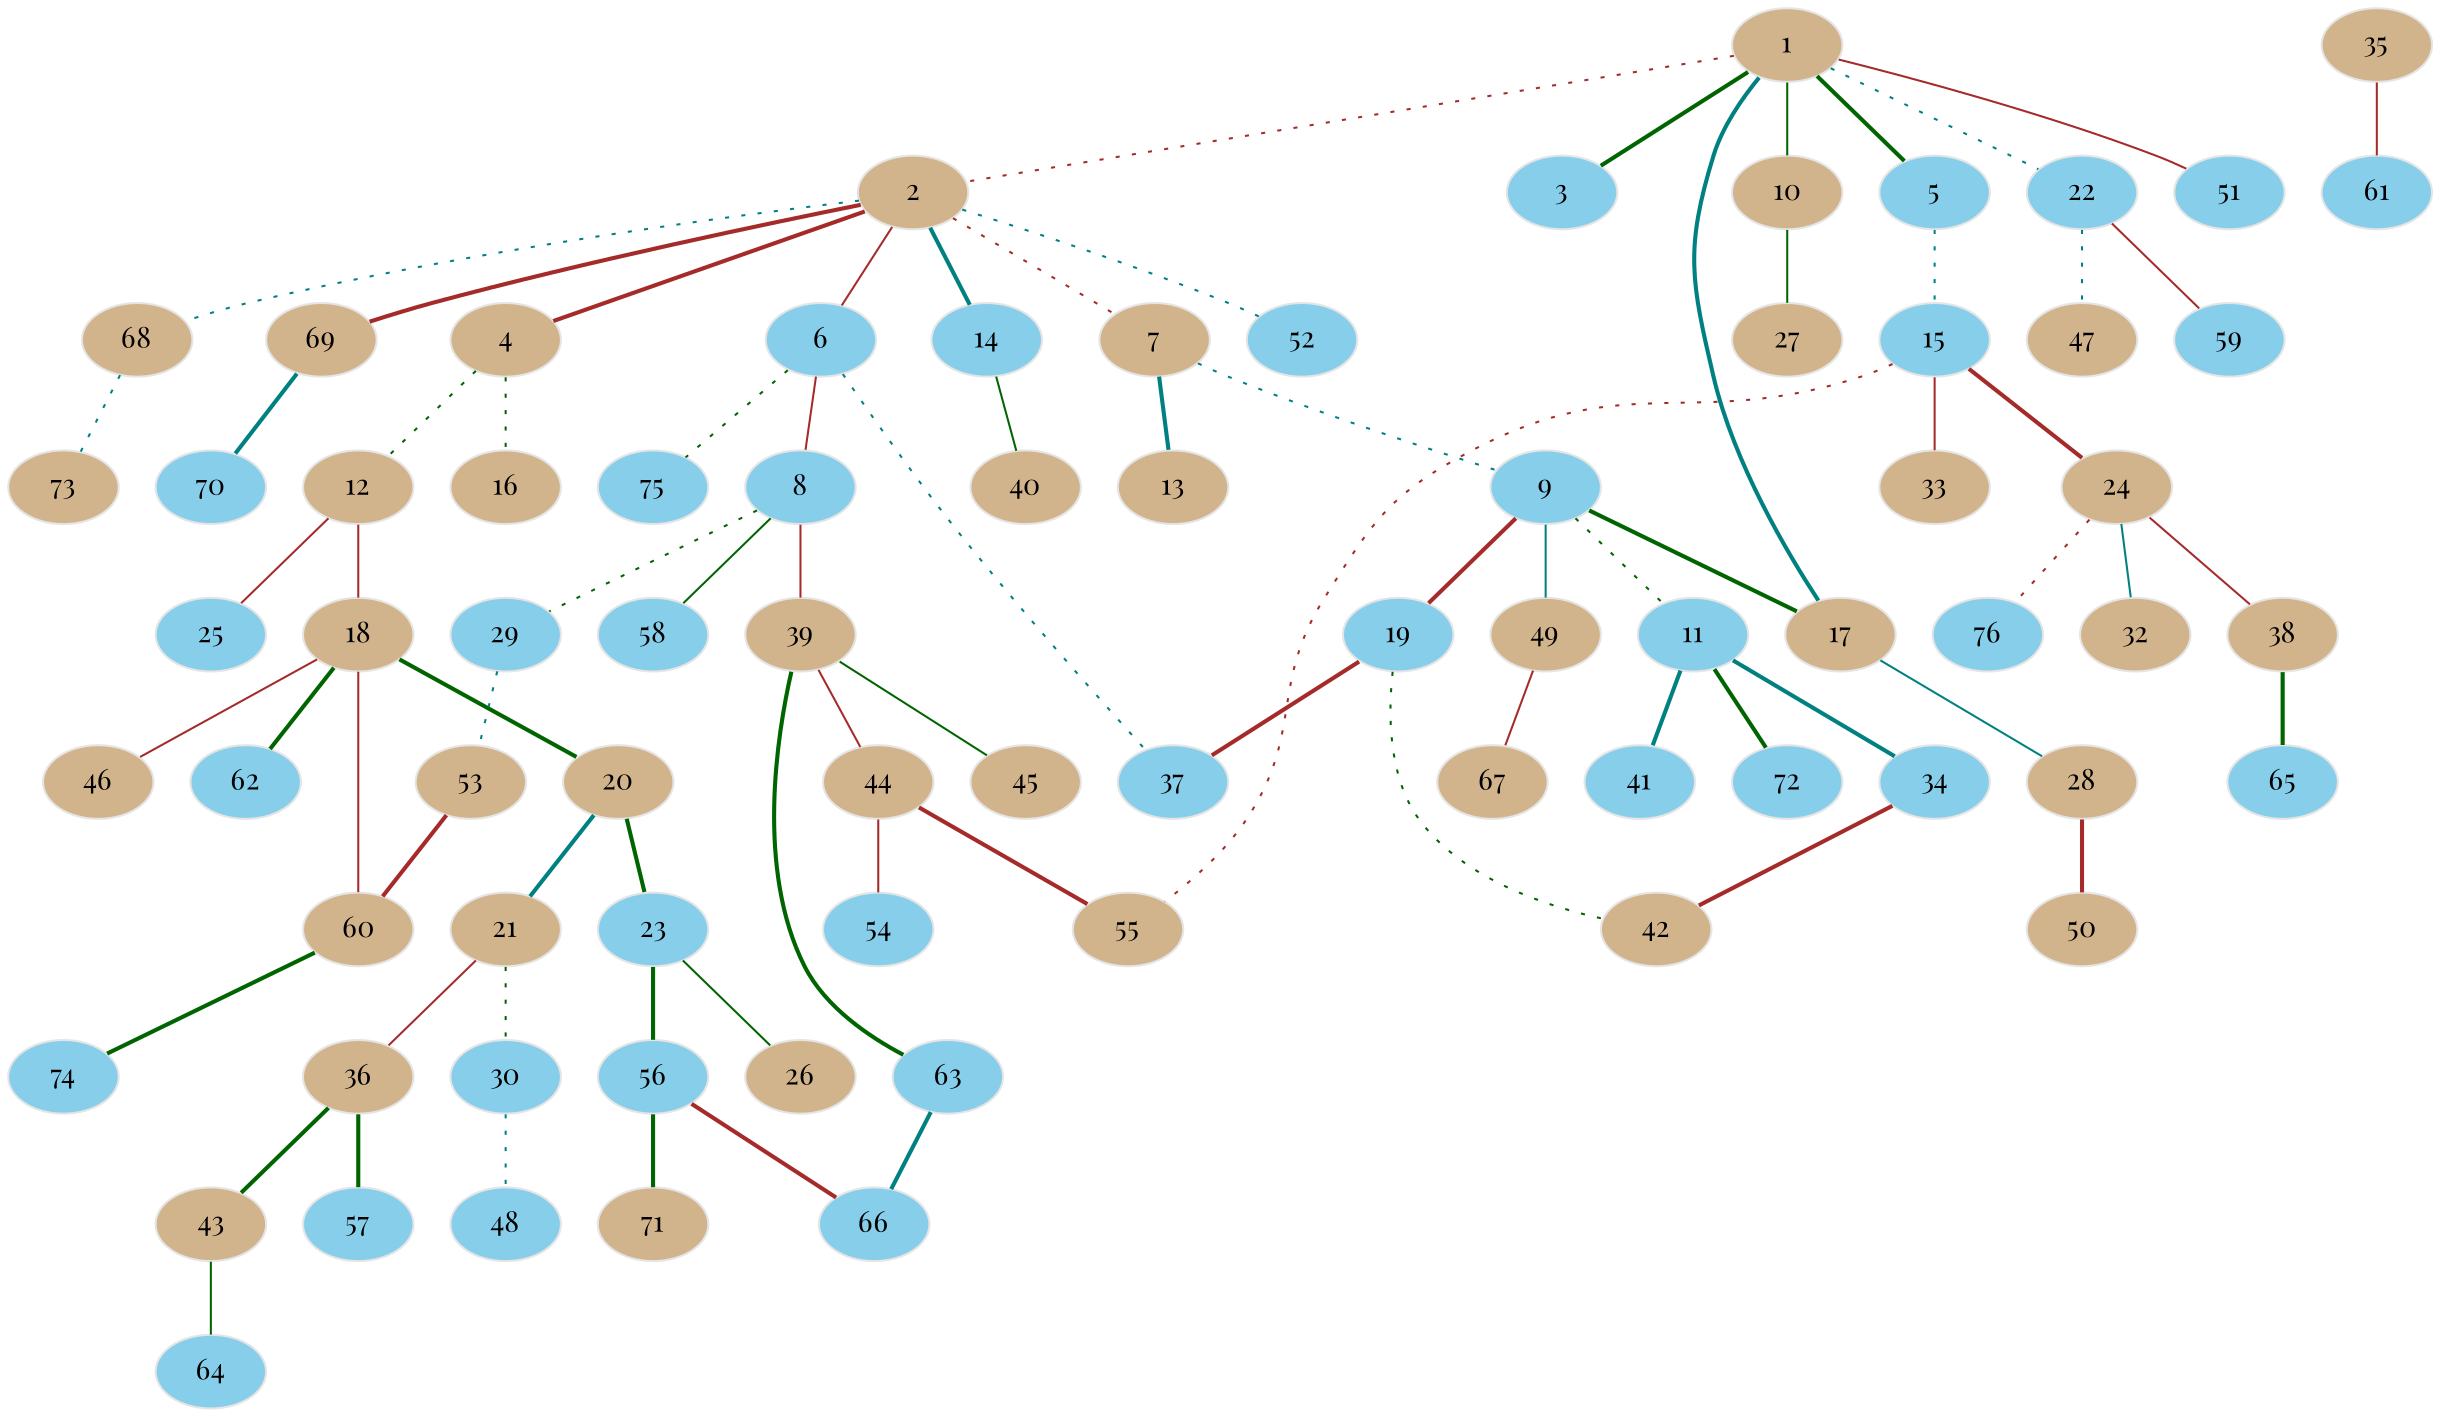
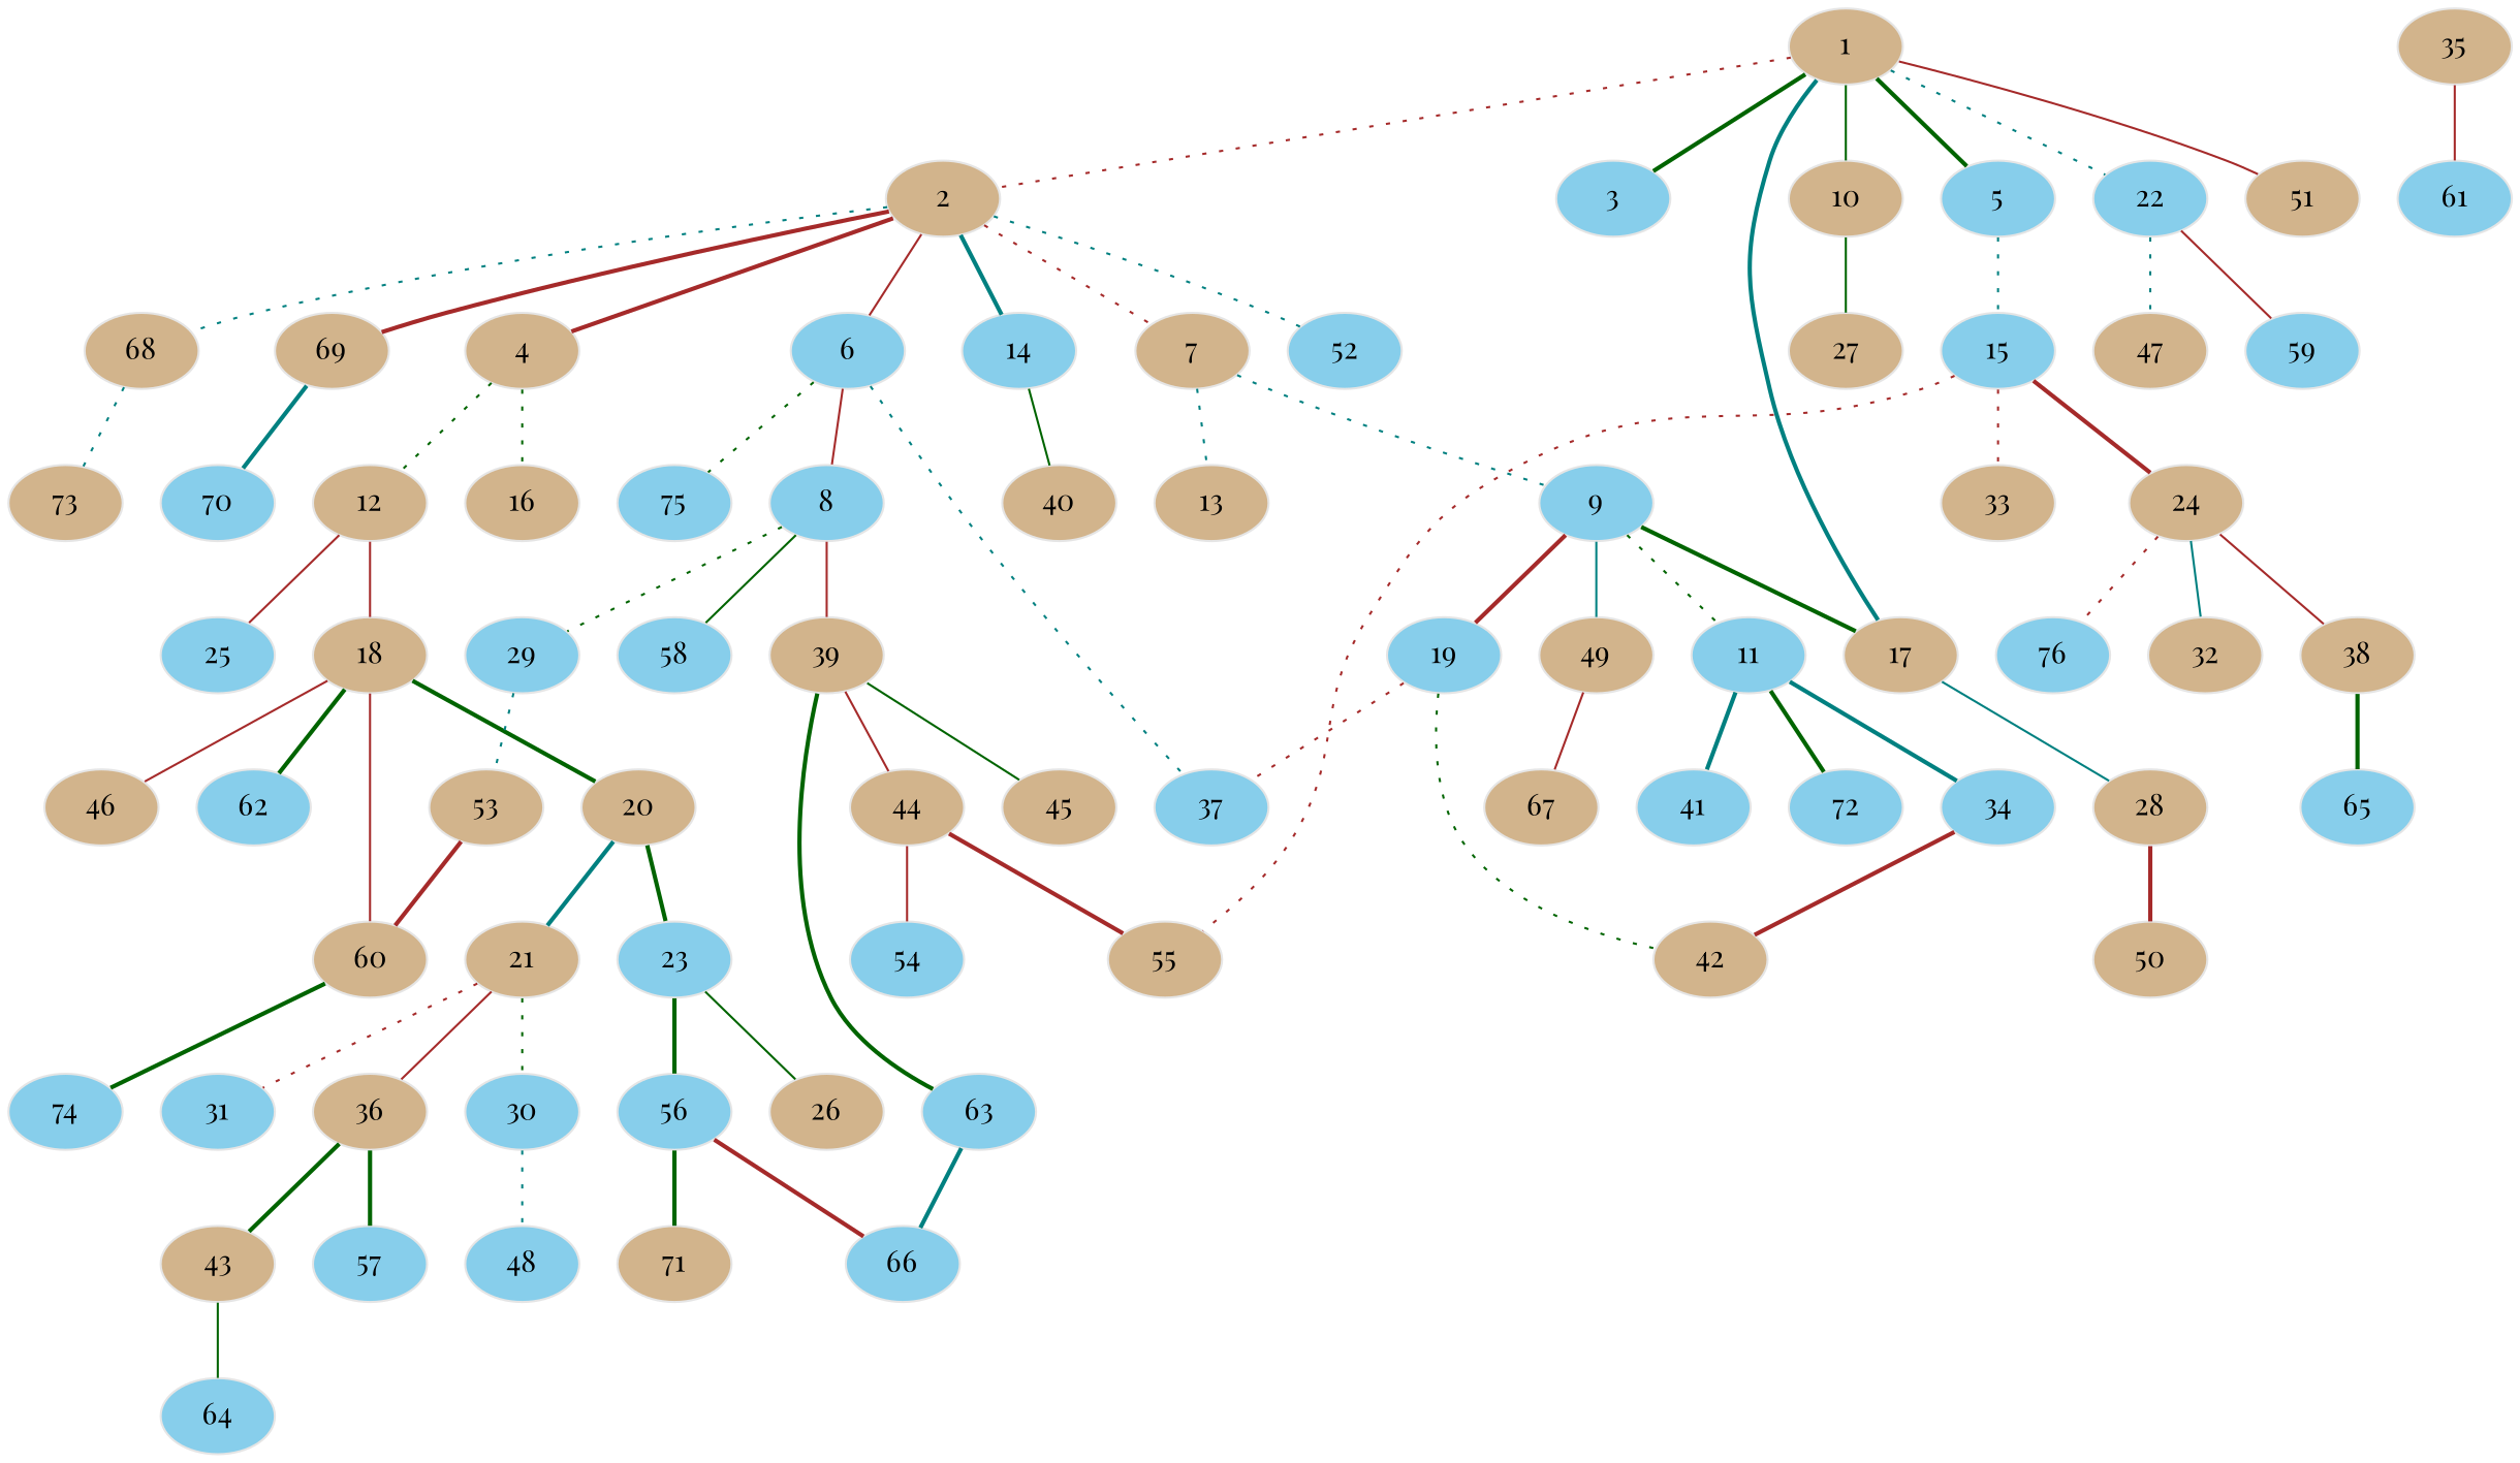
  graph {
    fontname="Playfair Display"
    node [color=gray90 fillcolor=tan fontname="Playfair Display" style=filled]
    edge [color=brown fontname="Playfair Display" style=bold]
    1
    2
    3 [fillcolor=skyblue]
    5 [fillcolor=skyblue]
    10
    17
    22 [fillcolor=skyblue]
-   51 [fillcolor=skyblue]
+   51
    4
    6 [fillcolor=skyblue]
    7
    14 [fillcolor=skyblue]
    52 [fillcolor=skyblue]
    68
    69
    15 [fillcolor=skyblue]
    27
    28
    47
    59 [fillcolor=skyblue]
    12
    16
    8 [fillcolor=skyblue]
    37 [fillcolor=skyblue]
    75 [fillcolor=skyblue]
    9 [fillcolor=skyblue]
    13
    40
    73
    70 [fillcolor=skyblue]
    18
    25 [fillcolor=skyblue]
    24
    33
    55
    29 [fillcolor=skyblue]
    39
    58 [fillcolor=skyblue]
    11 [fillcolor=skyblue]
    19 [fillcolor=skyblue]
    49
    53
    44
    45
    63 [fillcolor=skyblue]
    34 [fillcolor=skyblue]
    41 [fillcolor=skyblue]
    72 [fillcolor=skyblue]
    42
    67
    20
    46
    60
    62 [fillcolor=skyblue]
    32
    38
    76 [fillcolor=skyblue]
    50
    21
    23 [fillcolor=skyblue]
    74 [fillcolor=skyblue]
    30 [fillcolor=skyblue]
+   31 [fillcolor=skyblue]
    36
    26
    56 [fillcolor=skyblue]
    48 [fillcolor=skyblue]
    43
    57 [fillcolor=skyblue]
    66 [fillcolor=skyblue]
    71
    65 [fillcolor=skyblue]
    61 [fillcolor=skyblue]
    35
    64 [fillcolor=skyblue]
    54 [fillcolor=skyblue]
    1 -- 2 [style=dotted]
    1 -- 3 [color=darkgreen]
    1 -- 5 [color=darkgreen]
    1 -- 10 [color=darkgreen style=solid]
    1 -- 17 [color=teal]
    1 -- 22 [color=teal style=dotted]
    1 -- 51 [style=solid]
    2 -- 4
    2 -- 6 [style=solid]
    2 -- 7 [style=dotted]
    2 -- 14 [color=teal]
    2 -- 52 [color=teal style=dotted]
    2 -- 68 [color=teal style=dotted]
    2 -- 69
    5 -- 15 [color=teal style=dotted]
    10 -- 27 [color=darkgreen style=solid]
    17 -- 28 [color=teal style=solid]
    22 -- 47 [color=teal style=dotted]
    22 -- 59 [style=solid]
    4 -- 12 [color=darkgreen style=dotted]
    4 -- 16 [color=darkgreen style=dotted]
    6 -- 8 [style=solid]
    6 -- 37 [color=teal style=dotted]
    6 -- 75 [color=darkgreen style=dotted]
    7 -- 9 [color=teal style=dotted]
-   7 -- 13 [color=teal]
+   7 -- 13 [color=teal style=dotted]
    14 -- 40 [color=darkgreen style=solid]
    68 -- 73 [color=teal style=dotted]
    69 -- 70 [color=teal]
    15 -- 24
-   15 -- 33 [style=solid]
+   15 -- 33 [style=dotted]
    15 -- 55 [style=dotted]
    28 -- 50
    12 -- 18 [style=solid]
    12 -- 25 [style=solid]
    8 -- 29 [color=darkgreen style=dotted]
    8 -- 39 [style=solid]
    8 -- 58 [color=darkgreen style=solid]
    9 -- 17 [color=darkgreen]
    9 -- 11 [color=darkgreen style=dotted]
    9 -- 19
    9 -- 49 [color=teal style=solid]
    18 -- 20 [color=darkgreen]
    18 -- 46 [style=solid]
    18 -- 60 [style=solid]
    18 -- 62 [color=darkgreen]
    24 -- 32 [color=teal style=solid]
    24 -- 38 [style=solid]
    24 -- 76 [style=dotted]
    29 -- 53 [color=teal style=dotted]
    39 -- 44 [style=solid]
    39 -- 45 [color=darkgreen style=solid]
    39 -- 63 [color=darkgreen]
    11 -- 34 [color=teal]
    11 -- 41 [color=teal]
    11 -- 72 [color=darkgreen]
-   19 -- 37
+   19 -- 37 [style=dotted]
    19 -- 42 [color=darkgreen style=dotted]
    49 -- 67 [style=solid]
    53 -- 60
    44 -- 55
    44 -- 54 [style=solid]
    63 -- 66 [color=teal]
    34 -- 42
    20 -- 21 [color=teal]
    20 -- 23 [color=darkgreen]
    60 -- 74 [color=darkgreen]
    38 -- 65 [color=darkgreen]
    21 -- 30 [color=darkgreen style=dotted]
+   21 -- 31 [style=dotted]
    21 -- 36 [style=solid]
    23 -- 26 [color=darkgreen style=solid]
    23 -- 56 [color=darkgreen]
    30 -- 48 [color=teal style=dotted]
    36 -- 43 [color=darkgreen]
    36 -- 57 [color=darkgreen]
    56 -- 66
    56 -- 71 [color=darkgreen]
    43 -- 64 [color=darkgreen style=solid]
    35 -- 61 [style=solid]
  }
